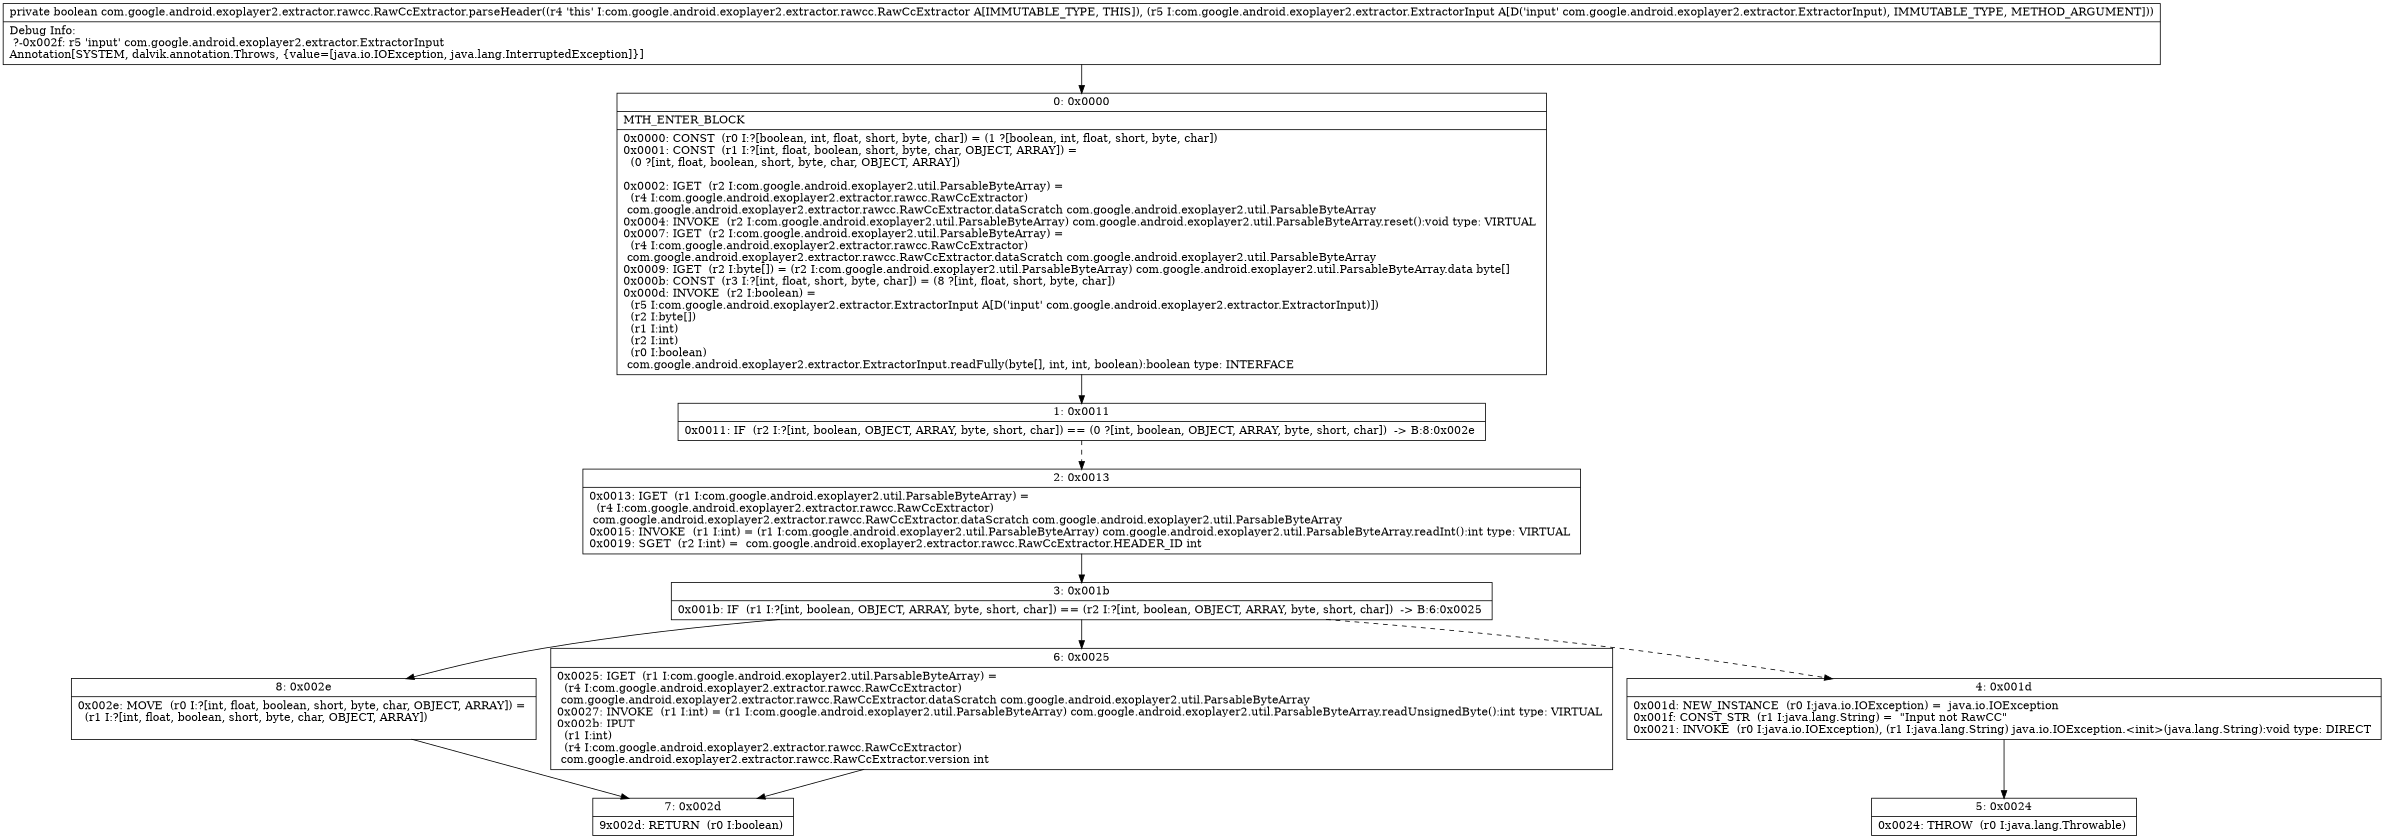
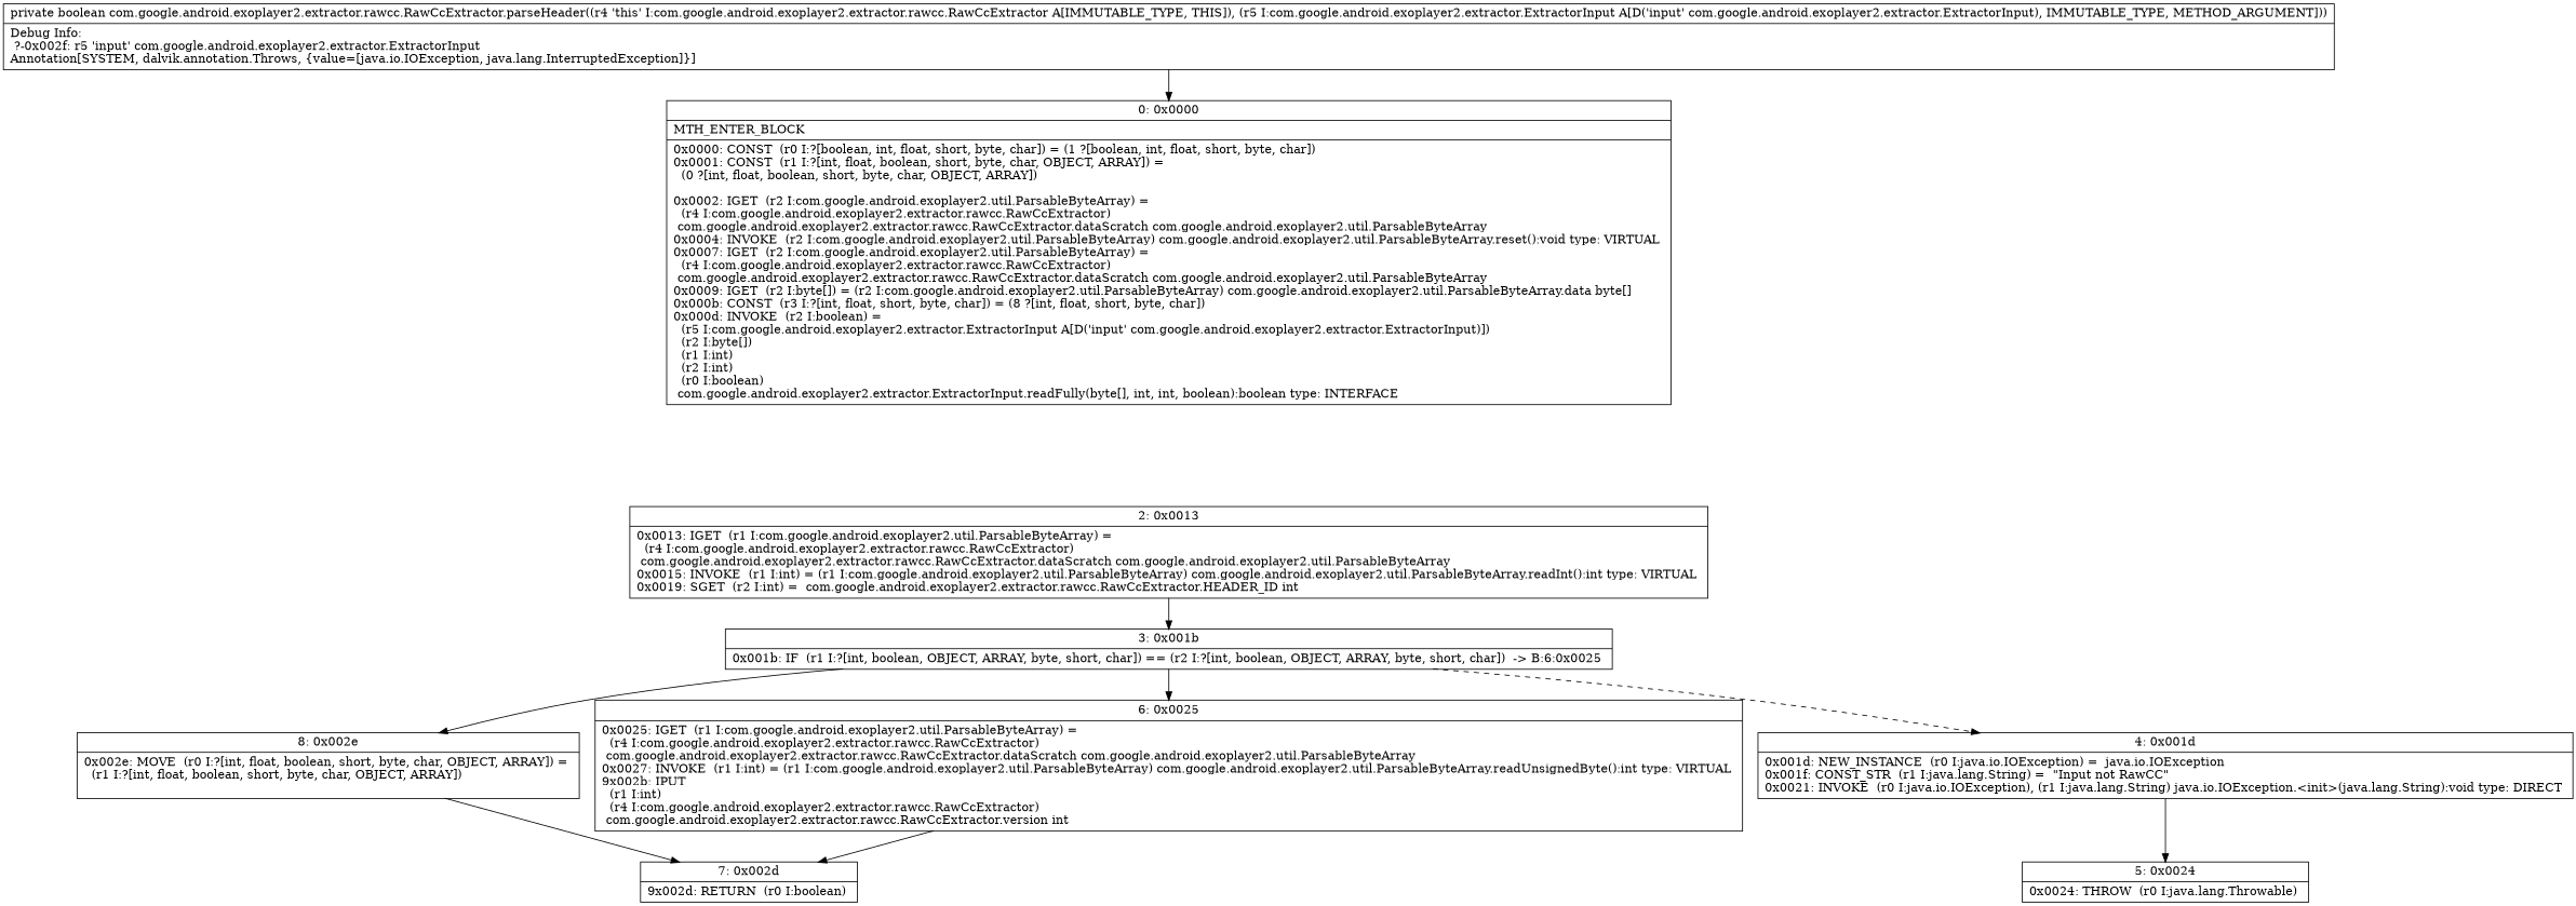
  digraph {
    node [shape=record]
    n1 [label="{0\:\ 0x0000|MTH_ENTER_BLOCK\l|0x0000: CONST  (r0 I:?[boolean, int, float, short, byte, char]) = (1 ?[boolean, int, float, short, byte, char]) \l0x0001: CONST  (r1 I:?[int, float, boolean, short, byte, char, OBJECT, ARRAY]) = \l  (0 ?[int, float, boolean, short, byte, char, OBJECT, ARRAY])\l \l0x0002: IGET  (r2 I:com.google.android.exoplayer2.util.ParsableByteArray) = \l  (r4 I:com.google.android.exoplayer2.extractor.rawcc.RawCcExtractor)\l com.google.android.exoplayer2.extractor.rawcc.RawCcExtractor.dataScratch com.google.android.exoplayer2.util.ParsableByteArray \l0x0004: INVOKE  (r2 I:com.google.android.exoplayer2.util.ParsableByteArray) com.google.android.exoplayer2.util.ParsableByteArray.reset():void type: VIRTUAL \l0x0007: IGET  (r2 I:com.google.android.exoplayer2.util.ParsableByteArray) = \l  (r4 I:com.google.android.exoplayer2.extractor.rawcc.RawCcExtractor)\l com.google.android.exoplayer2.extractor.rawcc.RawCcExtractor.dataScratch com.google.android.exoplayer2.util.ParsableByteArray \l0x0009: IGET  (r2 I:byte[]) = (r2 I:com.google.android.exoplayer2.util.ParsableByteArray) com.google.android.exoplayer2.util.ParsableByteArray.data byte[] \l0x000b: CONST  (r3 I:?[int, float, short, byte, char]) = (8 ?[int, float, short, byte, char]) \l0x000d: INVOKE  (r2 I:boolean) = \l  (r5 I:com.google.android.exoplayer2.extractor.ExtractorInput A[D('input' com.google.android.exoplayer2.extractor.ExtractorInput)])\l  (r2 I:byte[])\l  (r1 I:int)\l  (r2 I:int)\l  (r0 I:boolean)\l com.google.android.exoplayer2.extractor.ExtractorInput.readFully(byte[], int, int, boolean):boolean type: INTERFACE \l}"]
-   n2 [label="{1\:\ 0x0011|0x0011: IF  (r2 I:?[int, boolean, OBJECT, ARRAY, byte, short, char]) == (0 ?[int, boolean, OBJECT, ARRAY, byte, short, char])  \-\> B:8:0x002e \l}"]
    n3 [label="{2\:\ 0x0013|0x0013: IGET  (r1 I:com.google.android.exoplayer2.util.ParsableByteArray) = \l  (r4 I:com.google.android.exoplayer2.extractor.rawcc.RawCcExtractor)\l com.google.android.exoplayer2.extractor.rawcc.RawCcExtractor.dataScratch com.google.android.exoplayer2.util.ParsableByteArray \l0x0015: INVOKE  (r1 I:int) = (r1 I:com.google.android.exoplayer2.util.ParsableByteArray) com.google.android.exoplayer2.util.ParsableByteArray.readInt():int type: VIRTUAL \l0x0019: SGET  (r2 I:int) =  com.google.android.exoplayer2.extractor.rawcc.RawCcExtractor.HEADER_ID int \l}"]
    n4 [label="{3\:\ 0x001b|0x001b: IF  (r1 I:?[int, boolean, OBJECT, ARRAY, byte, short, char]) == (r2 I:?[int, boolean, OBJECT, ARRAY, byte, short, char])  \-\> B:6:0x0025 \l}"]
    n5 [label="{8\:\ 0x002e|0x002e: MOVE  (r0 I:?[int, float, boolean, short, byte, char, OBJECT, ARRAY]) = \l  (r1 I:?[int, float, boolean, short, byte, char, OBJECT, ARRAY])\l \l}"]
    n6 [label="{7\:\ 0x002d|9x002d: RETURN  (r0 I:boolean) \l}"]
    n7 [label="{4\:\ 0x001d|0x001d: NEW_INSTANCE  (r0 I:java.io.IOException) =  java.io.IOException \l0x001f: CONST_STR  (r1 I:java.lang.String) =  \"Input not RawCC\" \l0x0021: INVOKE  (r0 I:java.io.IOException), (r1 I:java.lang.String) java.io.IOException.\<init\>(java.lang.String):void type: DIRECT \l}"]
-   n8 [label="{6\:\ 0x0025|0x0025: IGET  (r1 I:com.google.android.exoplayer2.util.ParsableByteArray) = \l  (r4 I:com.google.android.exoplayer2.extractor.rawcc.RawCcExtractor)\l com.google.android.exoplayer2.extractor.rawcc.RawCcExtractor.dataScratch com.google.android.exoplayer2.util.ParsableByteArray \l0x0027: INVOKE  (r1 I:int) = (r1 I:com.google.android.exoplayer2.util.ParsableByteArray) com.google.android.exoplayer2.util.ParsableByteArray.readUnsignedByte():int type: VIRTUAL \l0x002b: IPUT  \l  (r1 I:int)\l  (r4 I:com.google.android.exoplayer2.extractor.rawcc.RawCcExtractor)\l com.google.android.exoplayer2.extractor.rawcc.RawCcExtractor.version int \l}"]
+   n8 [label="{6\:\ 0x0025|0x0025: IGET  (r1 I:com.google.android.exoplayer2.util.ParsableByteArray) = \l  (r4 I:com.google.android.exoplayer2.extractor.rawcc.RawCcExtractor)\l com.google.android.exoplayer2.extractor.rawcc.RawCcExtractor.dataScratch com.google.android.exoplayer2.util.ParsableByteArray \l0x0027: INVOKE  (r1 I:int) = (r1 I:com.google.android.exoplayer2.util.ParsableByteArray) com.google.android.exoplayer2.util.ParsableByteArray.readUnsignedByte():int type: VIRTUAL \l9x002b: IPUT  \l  (r1 I:int)\l  (r4 I:com.google.android.exoplayer2.extractor.rawcc.RawCcExtractor)\l com.google.android.exoplayer2.extractor.rawcc.RawCcExtractor.version int \l}"]
    n9 [label="{5\:\ 0x0024|0x0024: THROW  (r0 I:java.lang.Throwable) \l}"]
    n10 [label="{private boolean com.google.android.exoplayer2.extractor.rawcc.RawCcExtractor.parseHeader((r4 'this' I:com.google.android.exoplayer2.extractor.rawcc.RawCcExtractor A[IMMUTABLE_TYPE, THIS]), (r5 I:com.google.android.exoplayer2.extractor.ExtractorInput A[D('input' com.google.android.exoplayer2.extractor.ExtractorInput), IMMUTABLE_TYPE, METHOD_ARGUMENT]))  | Debug Info:\l  ?\-0x002f: r5 'input' com.google.android.exoplayer2.extractor.ExtractorInput\lAnnotation[SYSTEM, dalvik.annotation.Throws, \{value=[java.io.IOException, java.lang.InterruptedException]\}]\l}"]
-   n1 -> n2
-   n2 -> n3 [style=dashed]
    n3 -> n4
    n4 -> n5
    n4 -> n7 [style=dashed]
    n4 -> n8
    n5 -> n6
    n7 -> n9
    n8 -> n6
    n10 -> n1
  }
